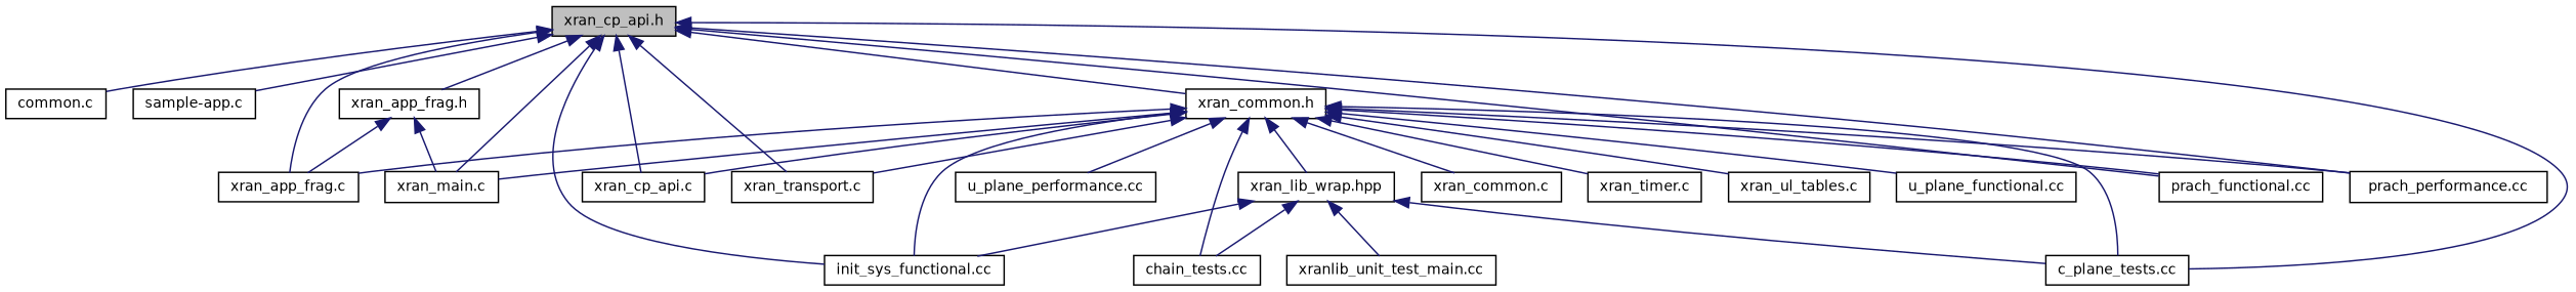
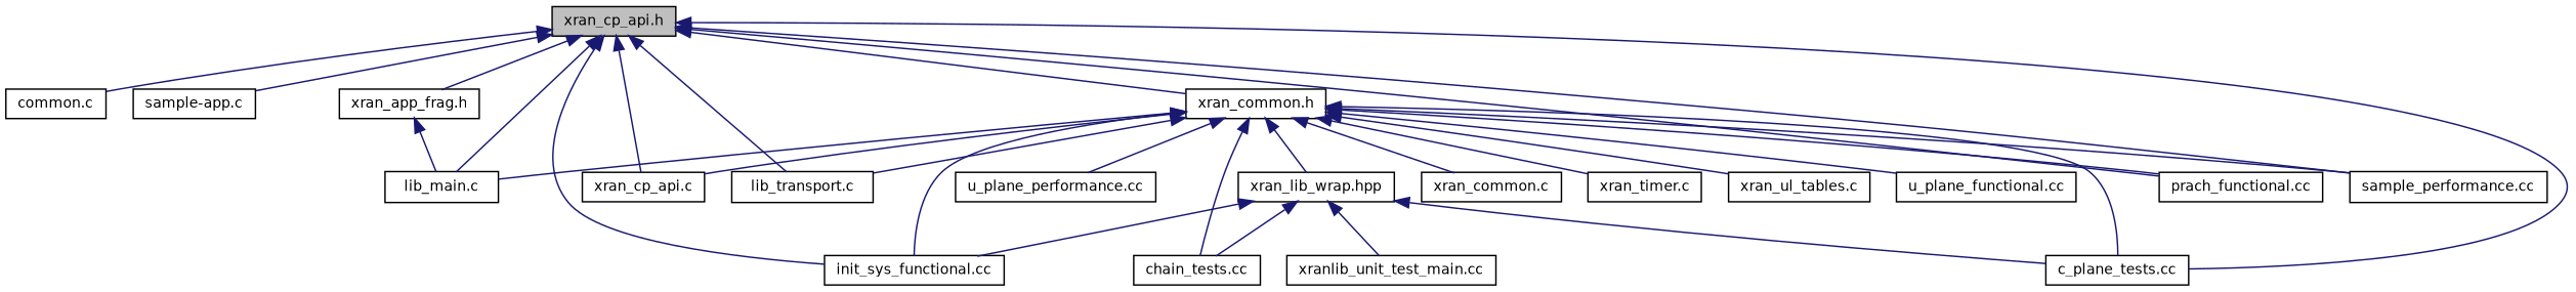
  digraph {
    node [color=black fillcolor=white fontname=Helvetica fontsize=10 shape=record style=filled]
    edge [color=midnightblue dir=back fontname=Helvetica fontsize=10 labelfontname=Helvetica labelfontsize=10 style=solid]
    n1 [fillcolor=grey75 fontcolor=black height=0.2 label="xran_cp_api.h" width=0.4]
    n2 [height=0.2 label="common.c" width=0.4]
    n3 [height=0.2 label="sample-app.c" width=0.4]
    n4 [height=0.2 label="xran_app_frag.h" width=0.4]
-   n5 [height=0.2 label="xran_app_frag.c" width=0.4]
-   n6 [height=0.2 label="xran_main.c" width=0.4]
+   n6 [height=0.2 label="lib_main.c" width=0.4]
    n7 [height=0.2 label="xran_common.h" width=0.4]
    n8 [height=0.2 label="xran_cp_api.c" width=0.4]
-   n9 [height=0.2 label="xran_transport.c" width=0.4]
+   n9 [height=0.2 label="lib_transport.c" width=0.4]
    n10 [height=0.2 label="c_plane_tests.cc" width=0.4]
    n11 [height=0.2 label="init_sys_functional.cc" width=0.4]
    n12 [height=0.2 label="prach_functional.cc" width=0.4]
-   n13 [height=0.2 label="prach_performance.cc" width=0.4]
+   n13 [height=0.2 label="sample_performance.cc" width=0.4]
    n14 [height=0.2 label="chain_tests.cc" width=0.4]
    n15 [height=0.2 label="xran_common.c" width=0.4]
    n16 [height=0.2 label="xran_timer.c" width=0.4]
    n17 [height=0.2 label="xran_ul_tables.c" width=0.4]
    n18 [height=0.2 label="xran_lib_wrap.hpp" width=0.4]
    n19 [height=0.2 label="u_plane_functional.cc" width=0.4]
    n20 [height=0.2 label="u_plane_performance.cc" width=0.4]
    n21 [height=0.2 label="xranlib_unit_test_main.cc" width=0.4]
    n1 -> n2
    n1 -> n3
    n1 -> n4
-   n1 -> n5
    n1 -> n6
    n1 -> n7
    n1 -> n8
    n1 -> n9
    n1 -> n10
    n1 -> n11
    n1 -> n12
    n1 -> n13
-   n4 -> n5
    n4 -> n6
-   n7 -> n5
    n7 -> n6
    n7 -> n8
    n7 -> n9
    n7 -> n10
    n7 -> n11
    n7 -> n12
    n7 -> n13
    n7 -> n14
    n7 -> n15
    n7 -> n16
    n7 -> n17
    n7 -> n18
    n7 -> n19
    n7 -> n20
    n18 -> n10
    n18 -> n11
    n18 -> n14
    n18 -> n21
  }
